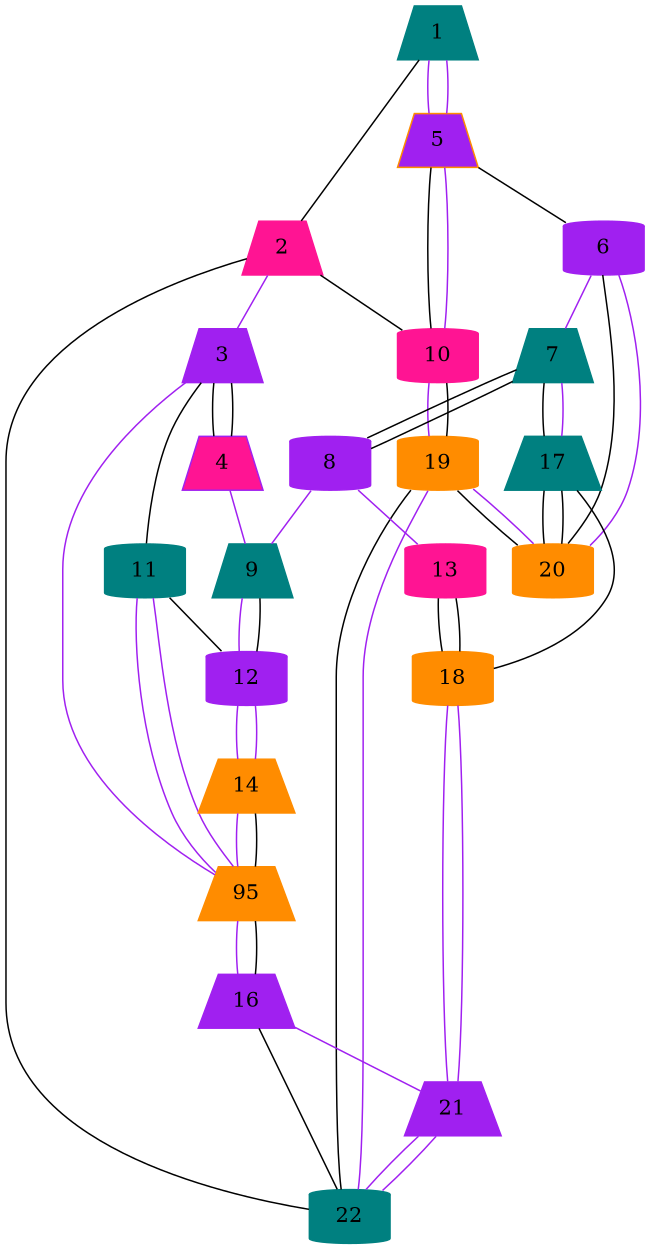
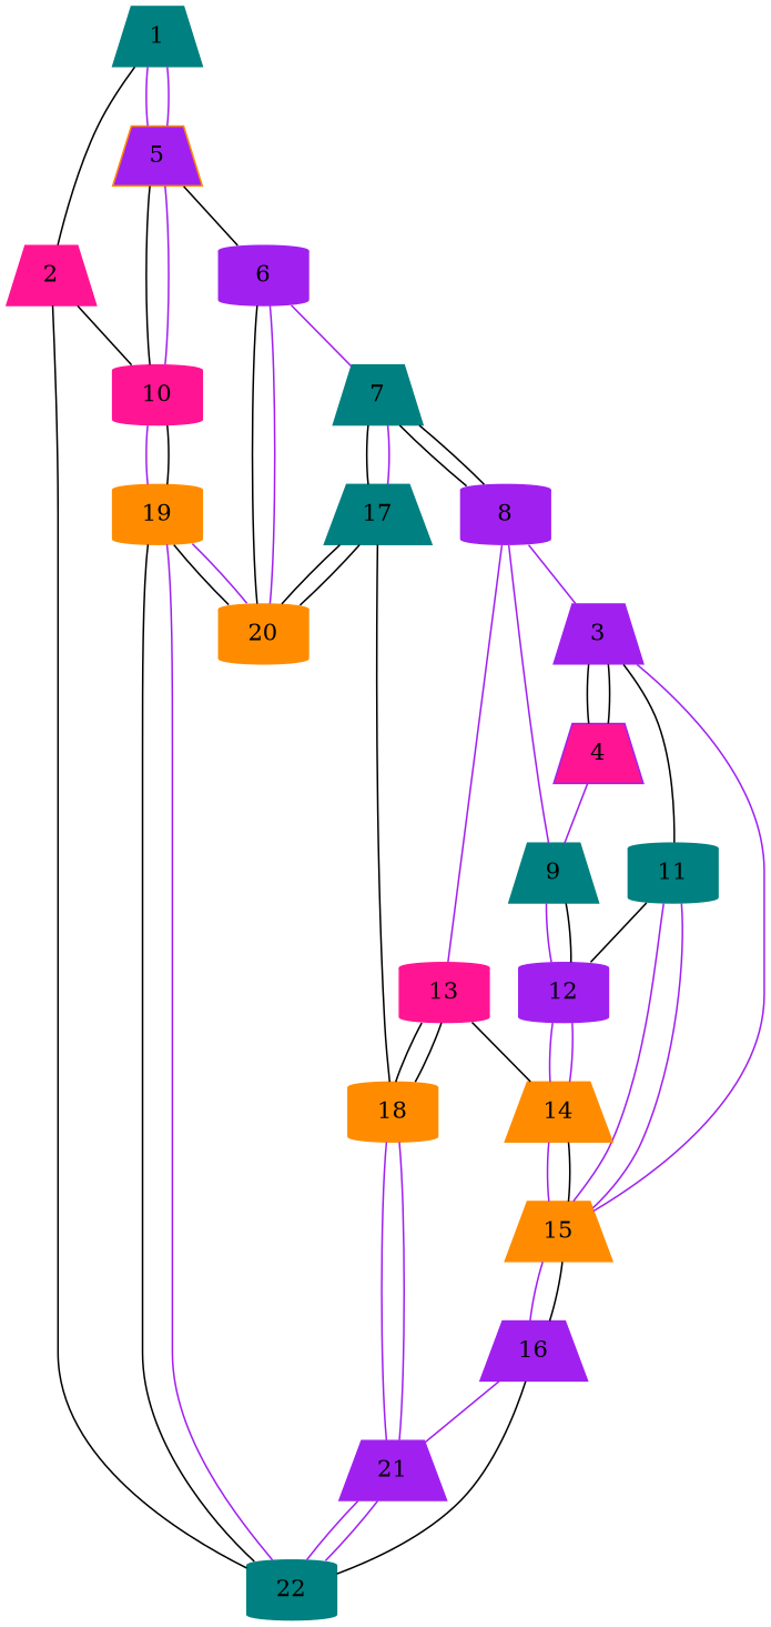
  graph {
    fontname="DejaVu Serif"
    node [color=purple fontname="DejaVu Serif" shape=trapezium style=filled]
    edge [color=black fontname="DejaVu Serif"]
    1 [color=teal]
    2 [color=deeppink]
    5 [color=darkorange fillcolor=purple]
    3
    10 [color=deeppink shape=cylinder]
    22 [color=teal shape=cylinder]
    6 [shape=cylinder]
    4 [fillcolor=deeppink]
    11 [color=teal shape=cylinder]
-   15 [color=darkorange label=95]
+   15 [color=darkorange]
    19 [color=darkorange shape=cylinder]
    9 [color=teal]
    12 [shape=cylinder]
    16
    21
    7 [color=teal]
    20 [color=darkorange shape=cylinder]
    8 [shape=cylinder]
    17 [color=teal]
    13 [color=deeppink shape=cylinder]
    18 [color=darkorange shape=cylinder]
    14 [color=darkorange]
    1 -- 2
    1 -- 5 [color=purple]
    1 -- 5 [color=purple]
-   2 -- 3 [color=purple]
+   8 -- 3 [color=purple]
    2 -- 10
    2 -- 22
    5 -- 10
    5 -- 10 [color=purple]
    5 -- 6
    3 -- 4
    3 -- 4
    3 -- 11
    3 -- 15 [color=purple]
    10 -- 19 [color=purple]
    10 -- 19
    6 -- 7 [color=purple]
    6 -- 20
    6 -- 20 [color=purple]
    4 -- 9 [color=purple]
    11 -- 15 [color=purple]
    11 -- 15 [color=purple]
    11 -- 12
    15 -- 16 [color=purple]
    15 -- 16
    19 -- 22
    19 -- 22 [color=purple]
    19 -- 20
    19 -- 20 [color=purple]
    9 -- 12 [color=purple]
    9 -- 12
    12 -- 14 [color=purple]
    12 -- 14 [color=purple]
    16 -- 22
    16 -- 21 [color=purple]
    21 -- 22 [color=purple]
    21 -- 22 [color=purple]
    7 -- 8
    7 -- 8
    7 -- 17
    7 -- 17 [color=purple]
    8 -- 9 [color=purple]
    8 -- 13 [color=purple]
    17 -- 20
    17 -- 20
    17 -- 18
    13 -- 18
    13 -- 18
+   13 -- 14
    18 -- 21 [color=purple]
    18 -- 21 [color=purple]
    14 -- 15 [color=purple]
    14 -- 15
  }
